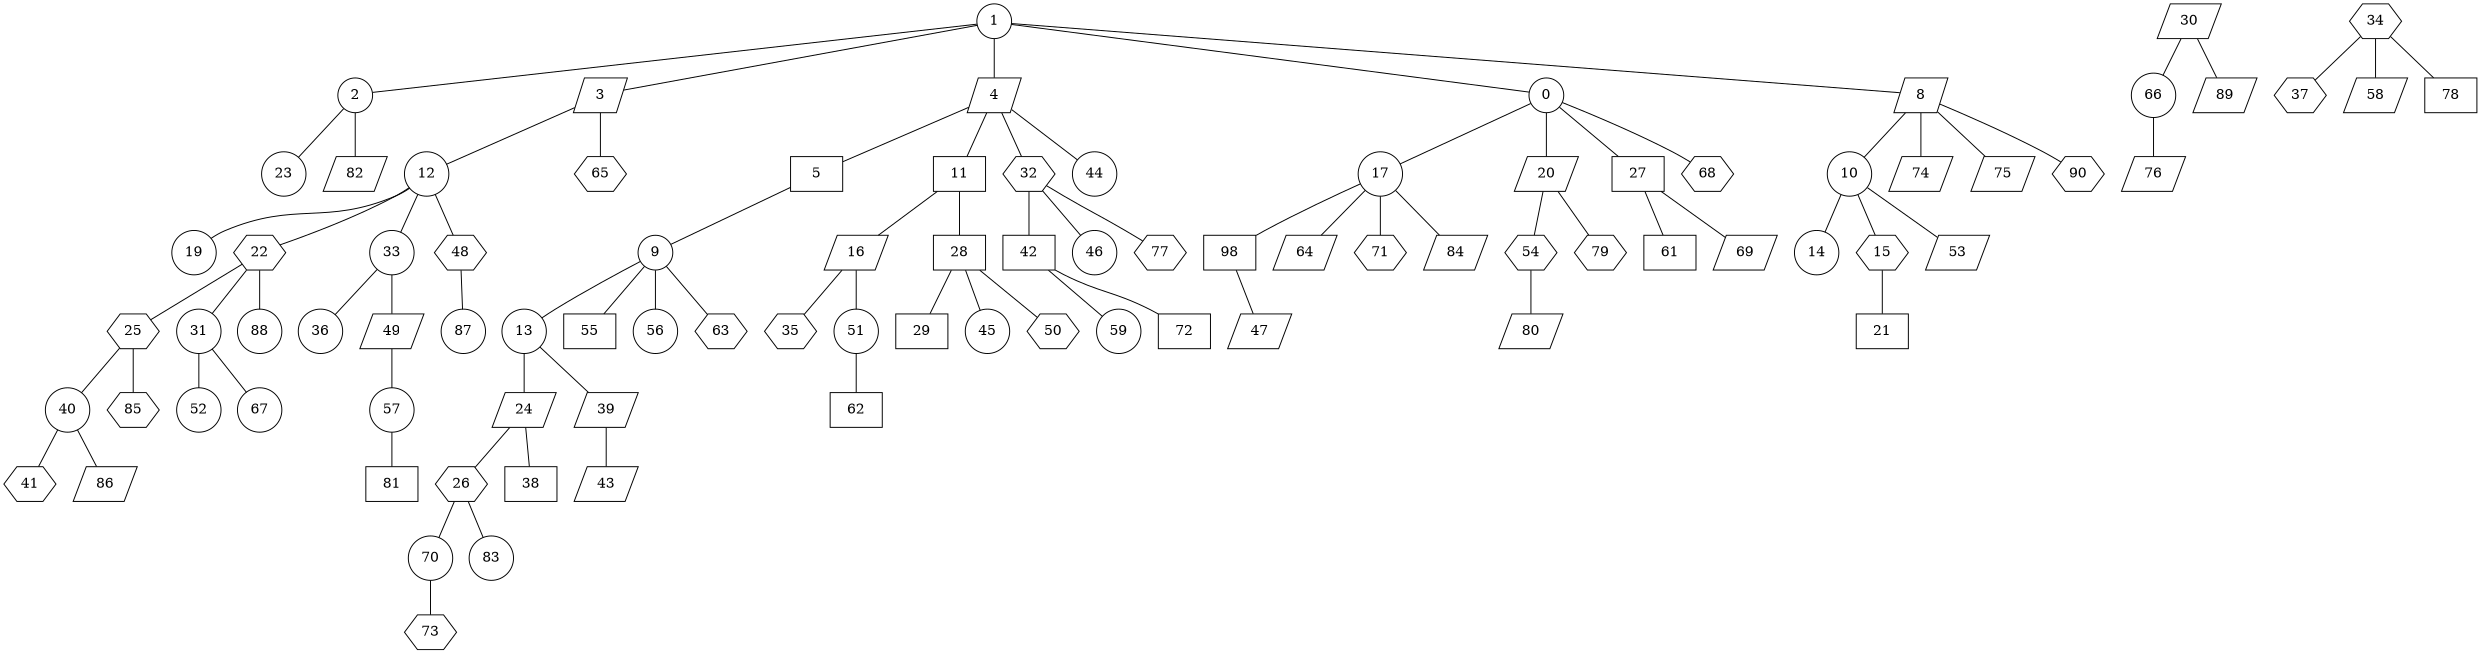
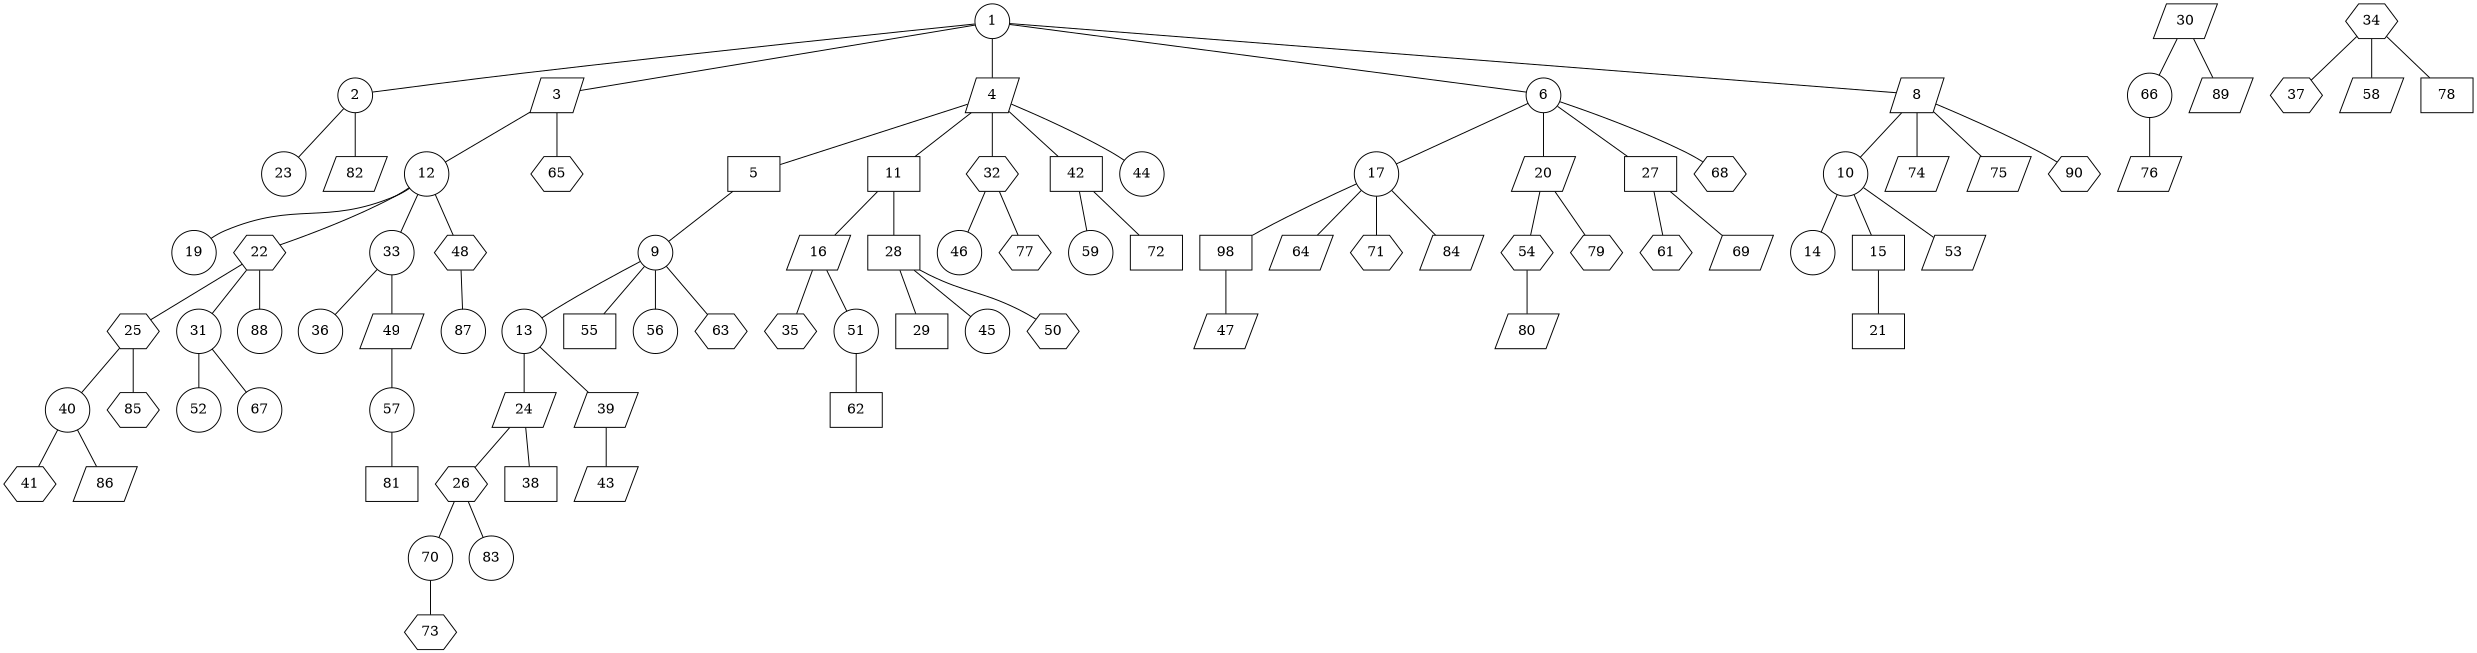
  graph {
    node [shape=circle]
    1
    2
    3 [shape=parallelogram]
    4 [shape=parallelogram]
-   6 [label=0]
+   6
    8 [shape=parallelogram]
    23
    82 [shape=parallelogram]
    12
    65 [shape=hexagon]
    5 [shape=box]
    11 [shape=box]
    32 [shape=hexagon]
    42 [shape=box]
    44
    17
    20 [shape=parallelogram]
    27 [shape=box]
    68 [shape=hexagon]
    10
    74 [shape=parallelogram]
    75 [shape=parallelogram]
    90 [shape=hexagon]
    19
    22 [shape=hexagon]
    33
    48 [shape=hexagon]
    9
    16 [shape=parallelogram]
    28 [shape=box]
    46
    77 [shape=hexagon]
    59
    72 [shape=box]
    n35 [label=98 shape=box]
    64 [shape=parallelogram]
    71 [shape=hexagon]
    84 [shape=parallelogram]
    54 [shape=hexagon]
    79 [shape=hexagon]
-   61 [shape=box]
+   61 [shape=hexagon]
    69 [shape=parallelogram]
    14
-   15 [shape=hexagon]
+   15 [shape=box]
    53 [shape=parallelogram]
    30 [shape=parallelogram]
    66
    89 [shape=parallelogram]
    34 [shape=hexagon]
    37 [shape=hexagon]
    58 [shape=parallelogram]
    78 [shape=box]
    25 [shape=hexagon]
    31
    88
    36
    49 [shape=parallelogram]
    87
    13
    55 [shape=box]
    56
    63 [shape=hexagon]
    35 [shape=hexagon]
    51
    29 [shape=box]
    45
    50 [shape=hexagon]
    24 [shape=parallelogram]
    39 [shape=parallelogram]
    47 [shape=parallelogram]
    80 [shape=parallelogram]
    76 [shape=parallelogram]
    21 [shape=box]
    26 [shape=hexagon]
    38 [shape=box]
    43 [shape=parallelogram]
    62 [shape=box]
    40
    85 [shape=hexagon]
    52
    67
    57
    70
    83
    41 [shape=hexagon]
    86 [shape=parallelogram]
    73 [shape=hexagon]
    81 [shape=box]
    1 -- 2
    1 -- 3
    1 -- 4
    1 -- 6
    1 -- 8
    2 -- 23
    2 -- 82
    3 -- 12
    3 -- 65
    4 -- 5
    4 -- 11
    4 -- 32
-   32 -- 42
+   4 -- 42
    4 -- 44
    6 -- 17
    6 -- 20
    6 -- 27
    6 -- 68
    8 -- 10
    8 -- 74
    8 -- 75
    8 -- 90
    12 -- 19
    12 -- 22
    12 -- 33
    12 -- 48
    5 -- 9
    11 -- 16
    11 -- 28
    32 -- 46
    32 -- 77
    42 -- 59
    42 -- 72
    17 -- n35
    17 -- 64
    17 -- 71
    17 -- 84
    20 -- 54
    20 -- 79
    27 -- 61
    27 -- 69
    10 -- 14
    10 -- 15
    10 -- 53
    22 -- 25
    22 -- 31
    22 -- 88
    33 -- 36
    33 -- 49
    48 -- 87
    9 -- 13
    9 -- 55
    9 -- 56
    9 -- 63
    16 -- 35
    16 -- 51
    28 -- 29
    28 -- 45
    28 -- 50
    n35 -- 47
    54 -- 80
    15 -- 21
    30 -- 66
    30 -- 89
    66 -- 76
    34 -- 37
    34 -- 58
    34 -- 78
    25 -- 40
    25 -- 85
    31 -- 52
    31 -- 67
    49 -- 57
    13 -- 24
    13 -- 39
    51 -- 62
    24 -- 26
    24 -- 38
    39 -- 43
    26 -- 70
    26 -- 83
    40 -- 41
    40 -- 86
    57 -- 81
    70 -- 73
  }
